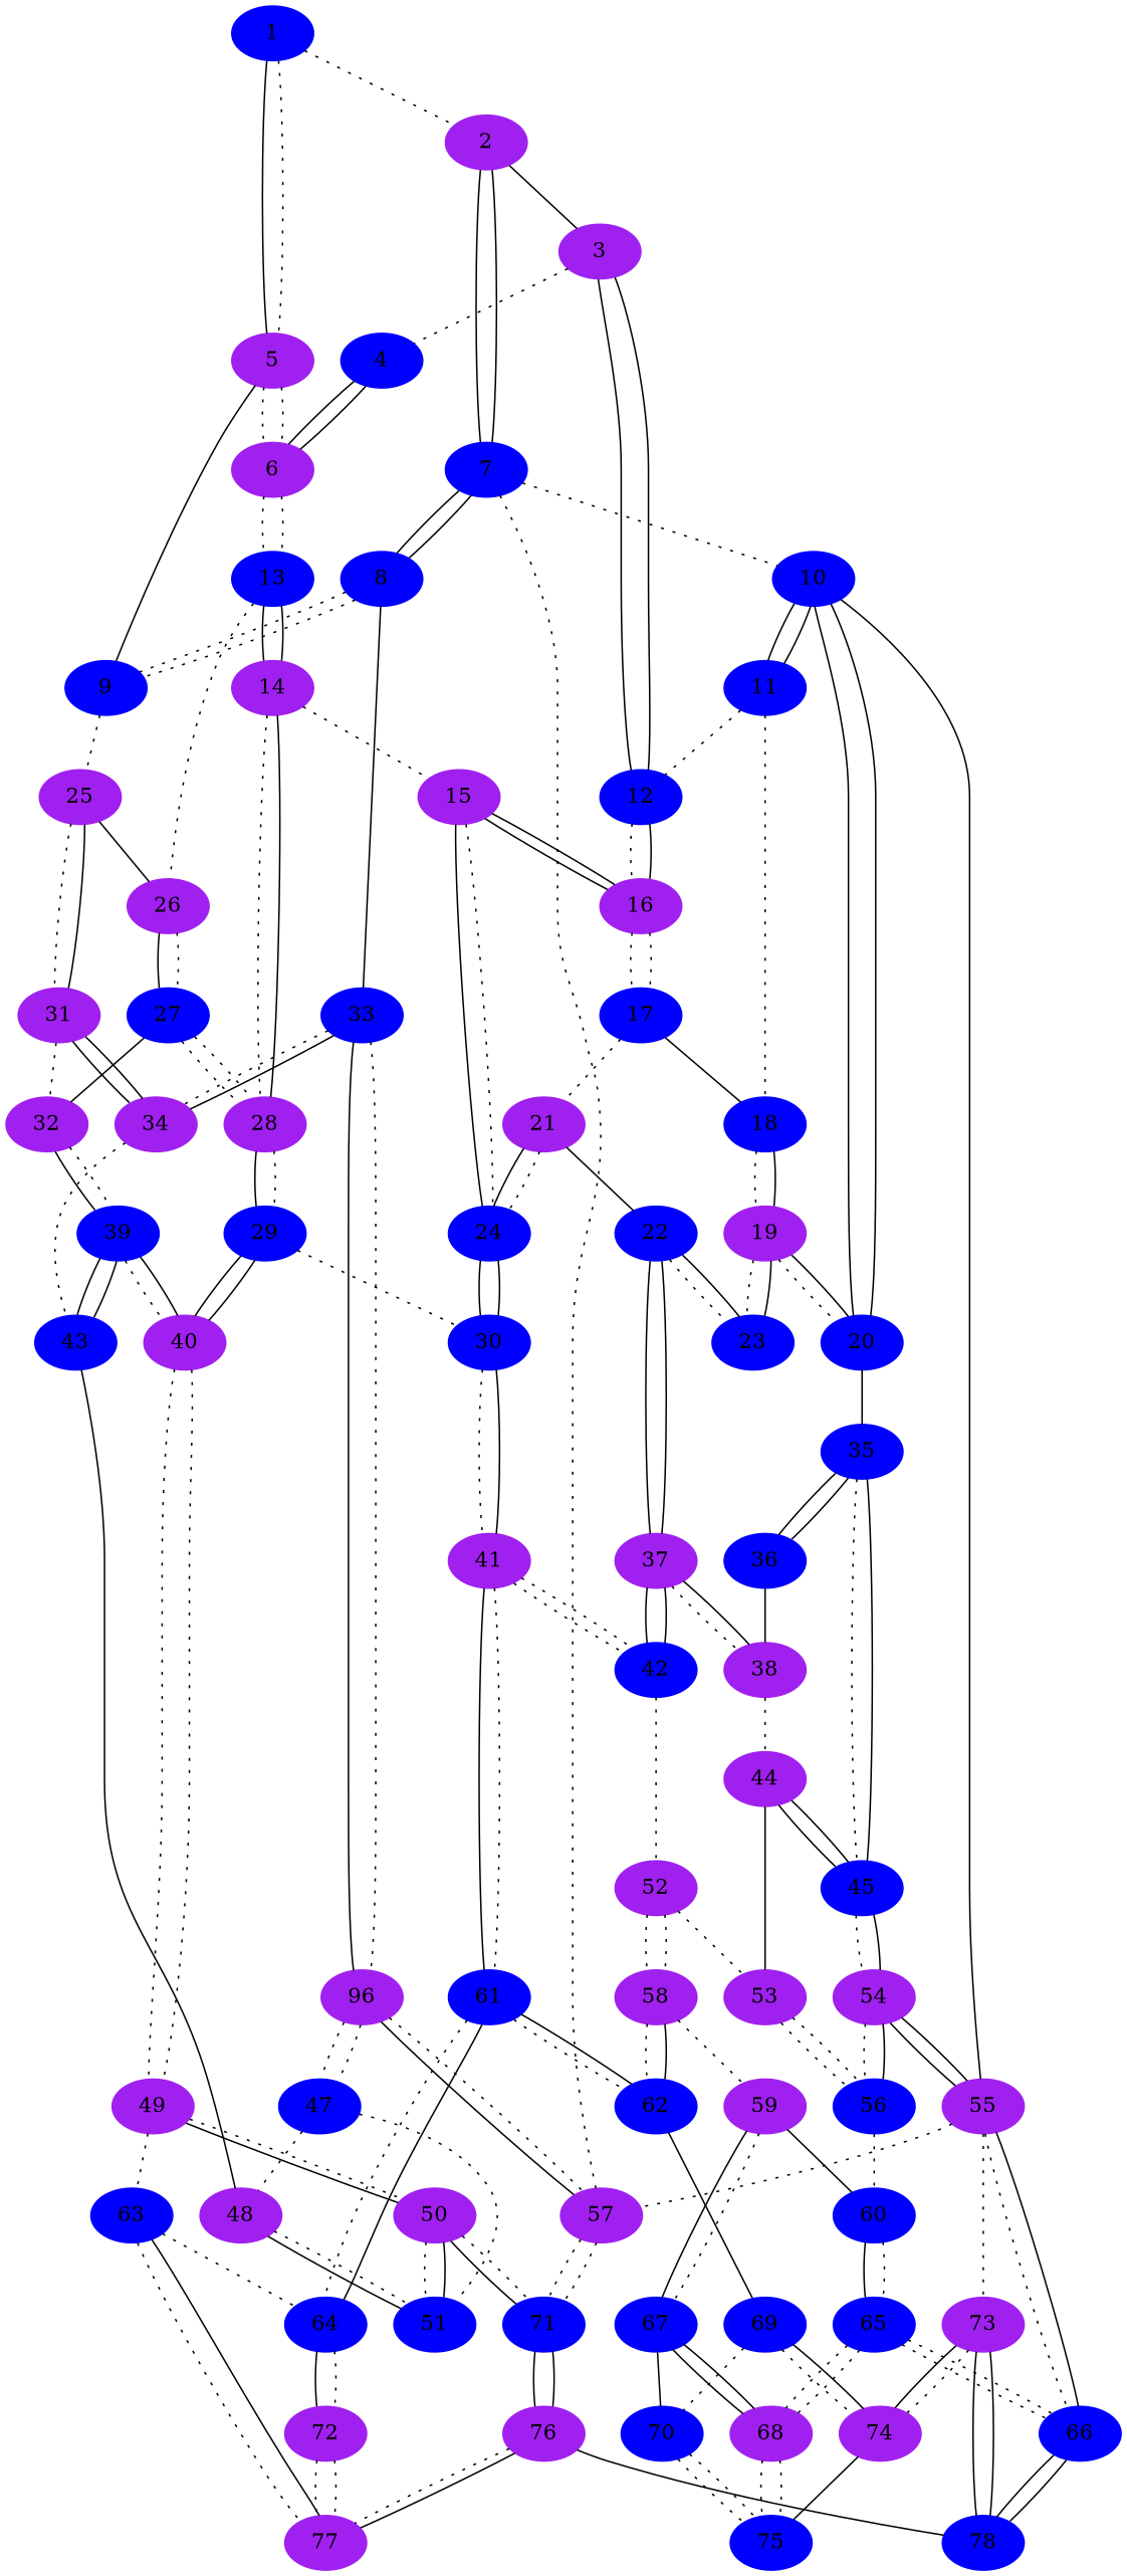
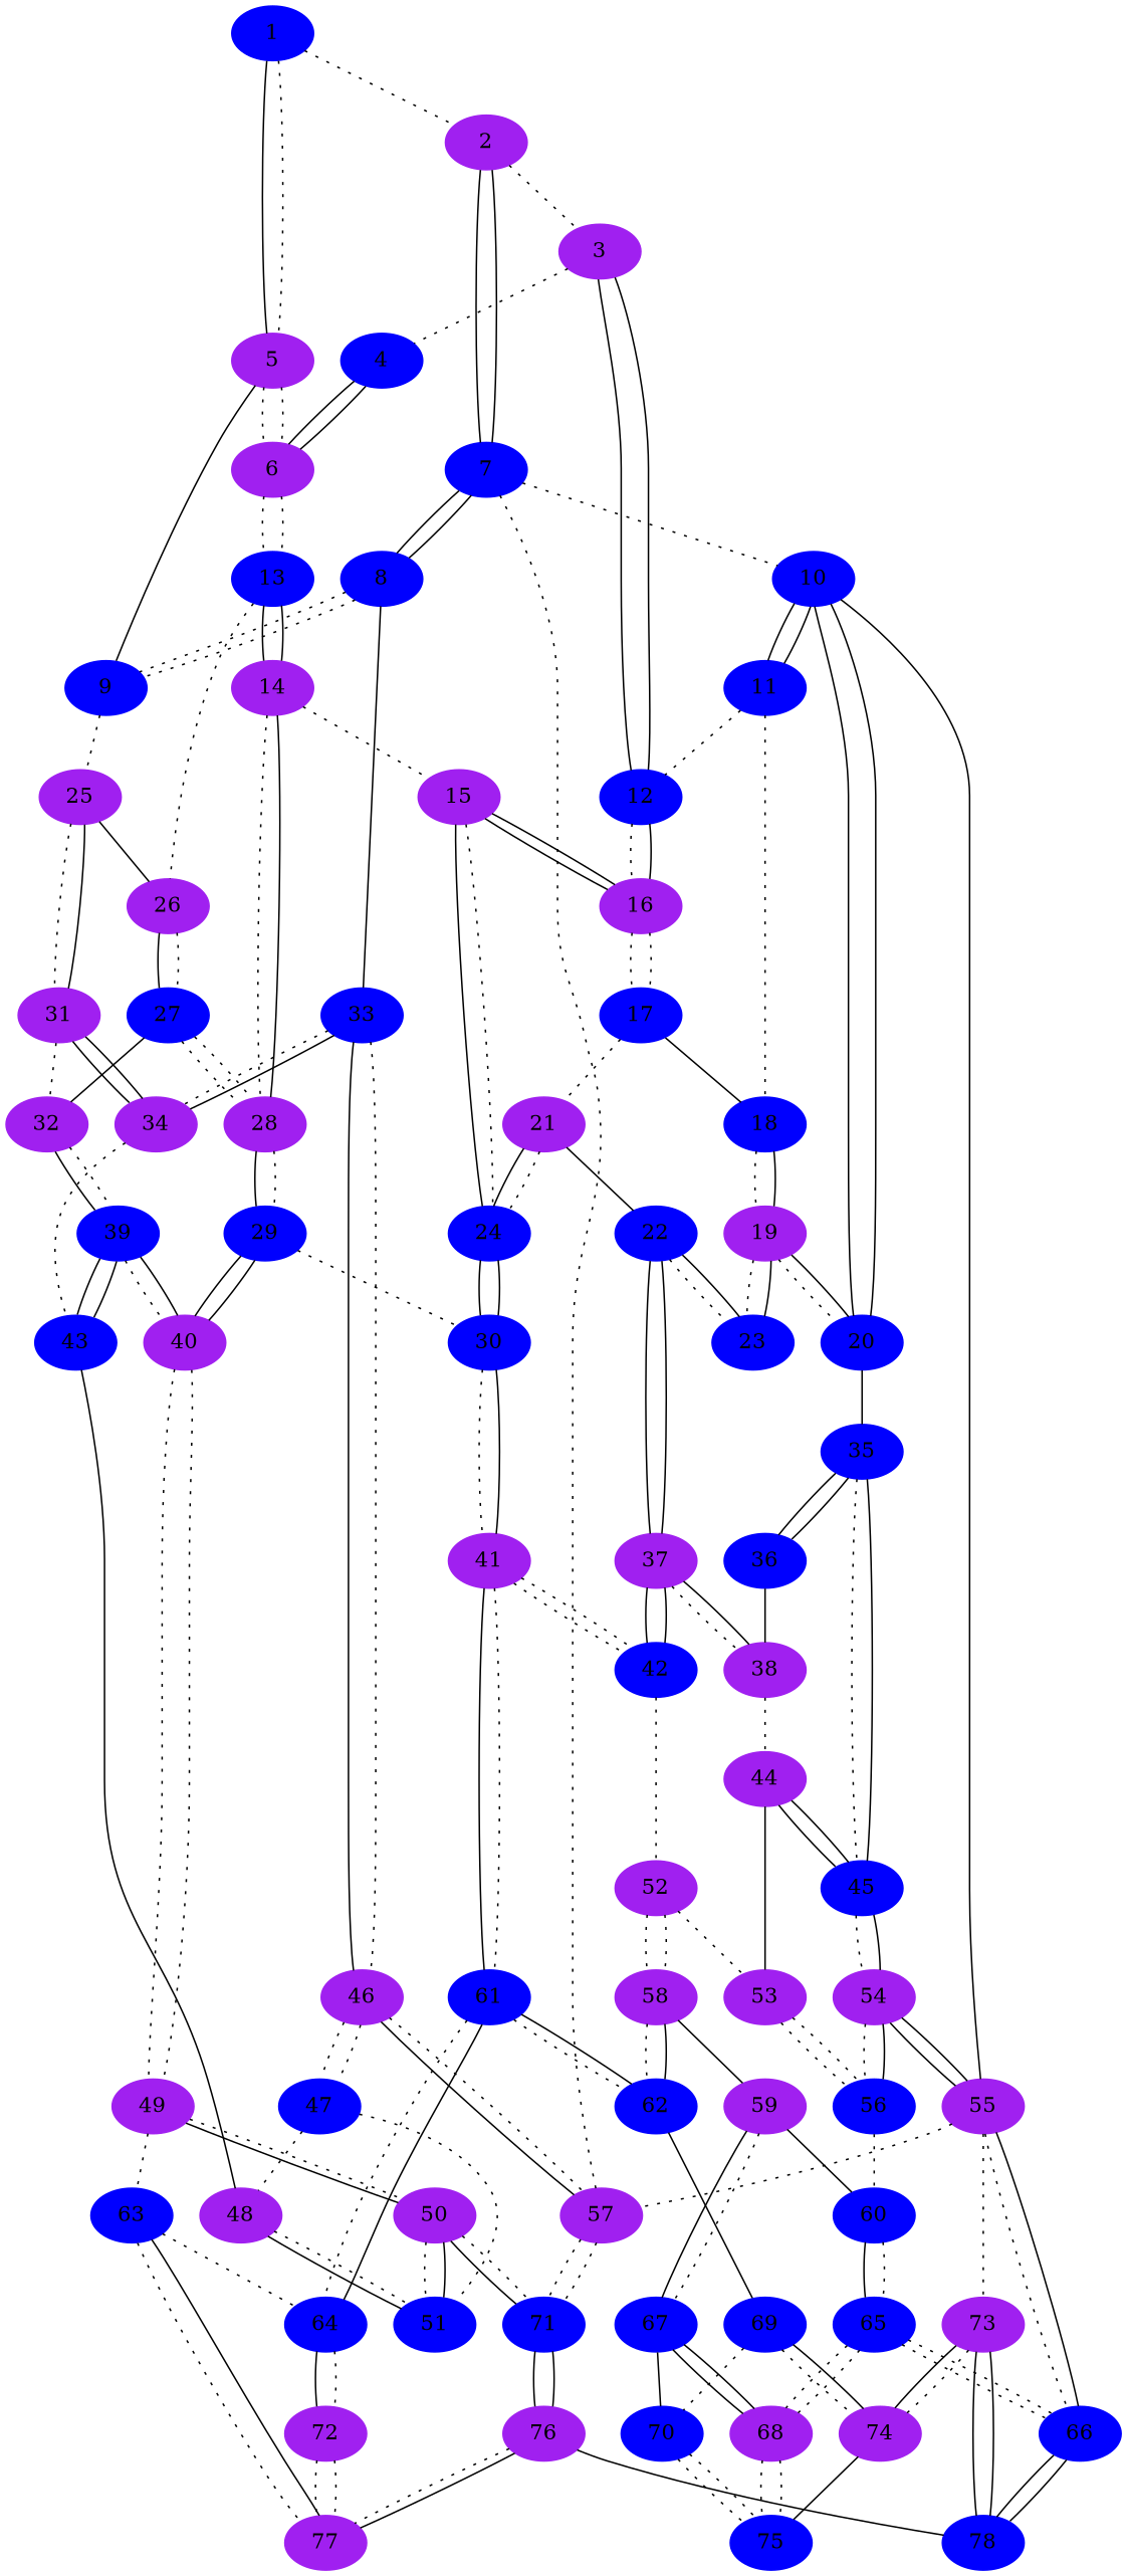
  graph {
    node [color=blue style=filled]
    edge [style=solid]
    2 [color=purple]
    1
    5 [color=purple]
    3 [color=purple]
    7
    6 [color=purple]
    9
    4
    12
    8
    10
    57 [color=purple]
    16 [color=purple]
    13
    25 [color=purple]
    14 [color=purple]
    26 [color=purple]
    33
    11
    20
    55 [color=purple]
    71
    34 [color=purple]
-   46 [color=purple label=96]
+   46 [color=purple]
    31 [color=purple]
    18
    35
    66
    73 [color=purple]
    19 [color=purple]
    17
    15 [color=purple]
    28 [color=purple]
    27
    24
    29
    30
    21 [color=purple]
    22
    23
    36
    45
    37 [color=purple]
    38 [color=purple]
    42
    41 [color=purple]
    32 [color=purple]
    39
    40 [color=purple]
    49 [color=purple]
    61
    43
    47
    48 [color=purple]
    54 [color=purple]
    44 [color=purple]
    52 [color=purple]
    53 [color=purple]
    50 [color=purple]
    63
    62
    64
    58 [color=purple]
    51
    56
    77 [color=purple]
    76 [color=purple]
    59 [color=purple]
    60
    78
    65
    67
    69
    68 [color=purple]
    70
    72 [color=purple]
    74 [color=purple]
    75
-   2 -- 3
+   2 -- 3 [style=dotted]
    2 -- 7
    2 -- 7
    1 -- 2 [style=dotted]
    1 -- 5
    1 -- 5 [style=dotted]
    5 -- 6 [style=dotted]
    5 -- 6 [style=dotted]
    5 -- 9
    3 -- 4 [style=dotted]
    3 -- 12
    3 -- 12
    7 -- 8
    7 -- 8
    7 -- 10 [style=dotted]
    7 -- 57 [style=dotted]
    6 -- 13 [style=dotted]
    6 -- 13 [style=dotted]
    9 -- 25 [style=dotted]
    4 -- 6
    4 -- 6
    12 -- 16 [style=dotted]
    12 -- 16
    8 -- 9 [style=dotted]
    8 -- 9 [style=dotted]
    8 -- 33
    10 -- 11
    10 -- 11
    10 -- 20
    10 -- 20
    10 -- 55
    57 -- 71 [style=dotted]
    57 -- 71 [style=dotted]
    16 -- 17 [style=dotted]
    16 -- 17 [style=dotted]
    13 -- 14
    13 -- 14
    13 -- 26 [style=dotted]
    25 -- 26
    25 -- 31 [style=dotted]
    25 -- 31
    14 -- 15 [style=dotted]
    14 -- 28 [style=dotted]
    14 -- 28
    26 -- 27
    26 -- 27 [style=dotted]
    33 -- 34 [style=dotted]
    33 -- 34
    33 -- 46
    33 -- 46 [style=dotted]
    11 -- 12 [style=dotted]
    11 -- 18 [style=dotted]
    20 -- 35
    55 -- 57 [style=dotted]
    55 -- 66 [style=dotted]
    55 -- 66
    55 -- 73 [style=dotted]
    71 -- 76
    71 -- 76
    34 -- 43 [style=dotted]
    46 -- 57
    46 -- 57 [style=dotted]
    46 -- 47 [style=dotted]
    46 -- 47 [style=dotted]
    31 -- 34
    31 -- 34
    31 -- 32 [style=dotted]
    18 -- 19 [style=dotted]
    18 -- 19
    35 -- 36
    35 -- 36
    35 -- 45 [style=dotted]
    35 -- 45
    66 -- 78
    66 -- 78
    73 -- 78
    73 -- 78
    73 -- 74
    73 -- 74 [style=dotted]
    19 -- 20 [style=dotted]
    19 -- 20
    19 -- 23 [style=dotted]
    19 -- 23
    17 -- 18
    17 -- 21 [style=dotted]
    15 -- 16
    15 -- 16
    15 -- 24
    15 -- 24 [style=dotted]
    28 -- 29
    28 -- 29 [style=dotted]
    27 -- 28 [style=dotted]
    27 -- 28 [style=dotted]
    27 -- 32
    24 -- 30
    24 -- 30
    29 -- 30 [style=dotted]
    29 -- 40
    29 -- 40
    30 -- 41 [style=dotted]
    30 -- 41
    21 -- 24
    21 -- 24 [style=dotted]
    21 -- 22
    22 -- 23 [style=dotted]
    22 -- 23
    22 -- 37
    22 -- 37
    36 -- 38
    45 -- 54 [style=dotted]
    45 -- 54
    37 -- 38 [style=dotted]
    37 -- 38
    37 -- 42
    37 -- 42
    38 -- 44 [style=dotted]
    42 -- 52 [style=dotted]
    41 -- 42 [style=dotted]
    41 -- 42 [style=dotted]
    41 -- 61
    41 -- 61 [style=dotted]
    32 -- 39
    32 -- 39 [style=dotted]
    39 -- 40 [style=dotted]
    39 -- 40
    39 -- 43
    39 -- 43
    40 -- 49 [style=dotted]
    40 -- 49 [style=dotted]
    49 -- 50
    49 -- 50 [style=dotted]
    49 -- 63 [style=dotted]
    61 -- 62 [style=dotted]
    61 -- 62
    61 -- 64 [style=dotted]
    61 -- 64
    43 -- 48
    47 -- 48 [style=dotted]
    47 -- 51 [style=dotted]
    48 -- 51
    48 -- 51 [style=dotted]
    54 -- 55
    54 -- 55
    54 -- 56 [style=dotted]
    54 -- 56
    44 -- 45
    44 -- 45
    44 -- 53
    52 -- 53 [style=dotted]
    52 -- 58 [style=dotted]
    52 -- 58 [style=dotted]
    53 -- 56 [style=dotted]
    53 -- 56 [style=dotted]
    50 -- 71
    50 -- 71 [style=dotted]
    50 -- 51 [style=dotted]
    50 -- 51
    63 -- 64 [style=dotted]
    63 -- 77 [style=dotted]
    63 -- 77
    62 -- 69
    64 -- 72
    64 -- 72 [style=dotted]
    58 -- 62 [style=dotted]
    58 -- 62
-   58 -- 59 [style=dotted]
+   58 -- 59
    56 -- 60 [style=dotted]
    76 -- 77 [style=dotted]
    76 -- 77
    76 -- 78
    59 -- 60
    59 -- 67
    59 -- 67 [style=dotted]
    60 -- 65
    60 -- 65 [style=dotted]
    65 -- 66 [style=dotted]
    65 -- 66 [style=dotted]
    65 -- 68 [style=dotted]
    65 -- 68 [style=dotted]
    67 -- 68
    67 -- 68
    67 -- 70
    69 -- 70 [style=dotted]
    69 -- 74 [style=dotted]
    69 -- 74
    68 -- 75 [style=dotted]
    68 -- 75 [style=dotted]
    70 -- 75 [style=dotted]
    70 -- 75 [style=dotted]
    72 -- 77 [style=dotted]
    72 -- 77 [style=dotted]
    74 -- 75
  }
